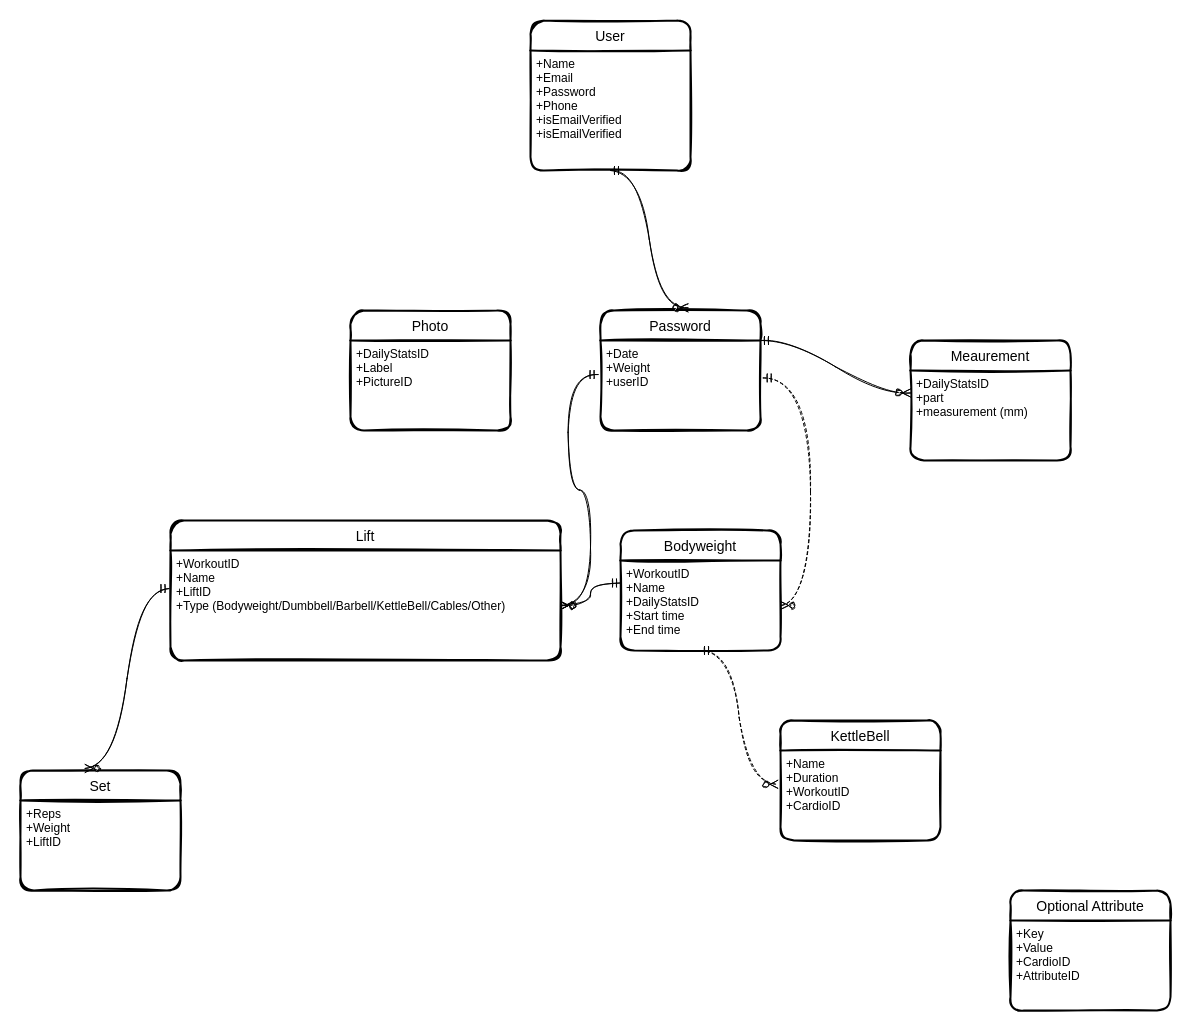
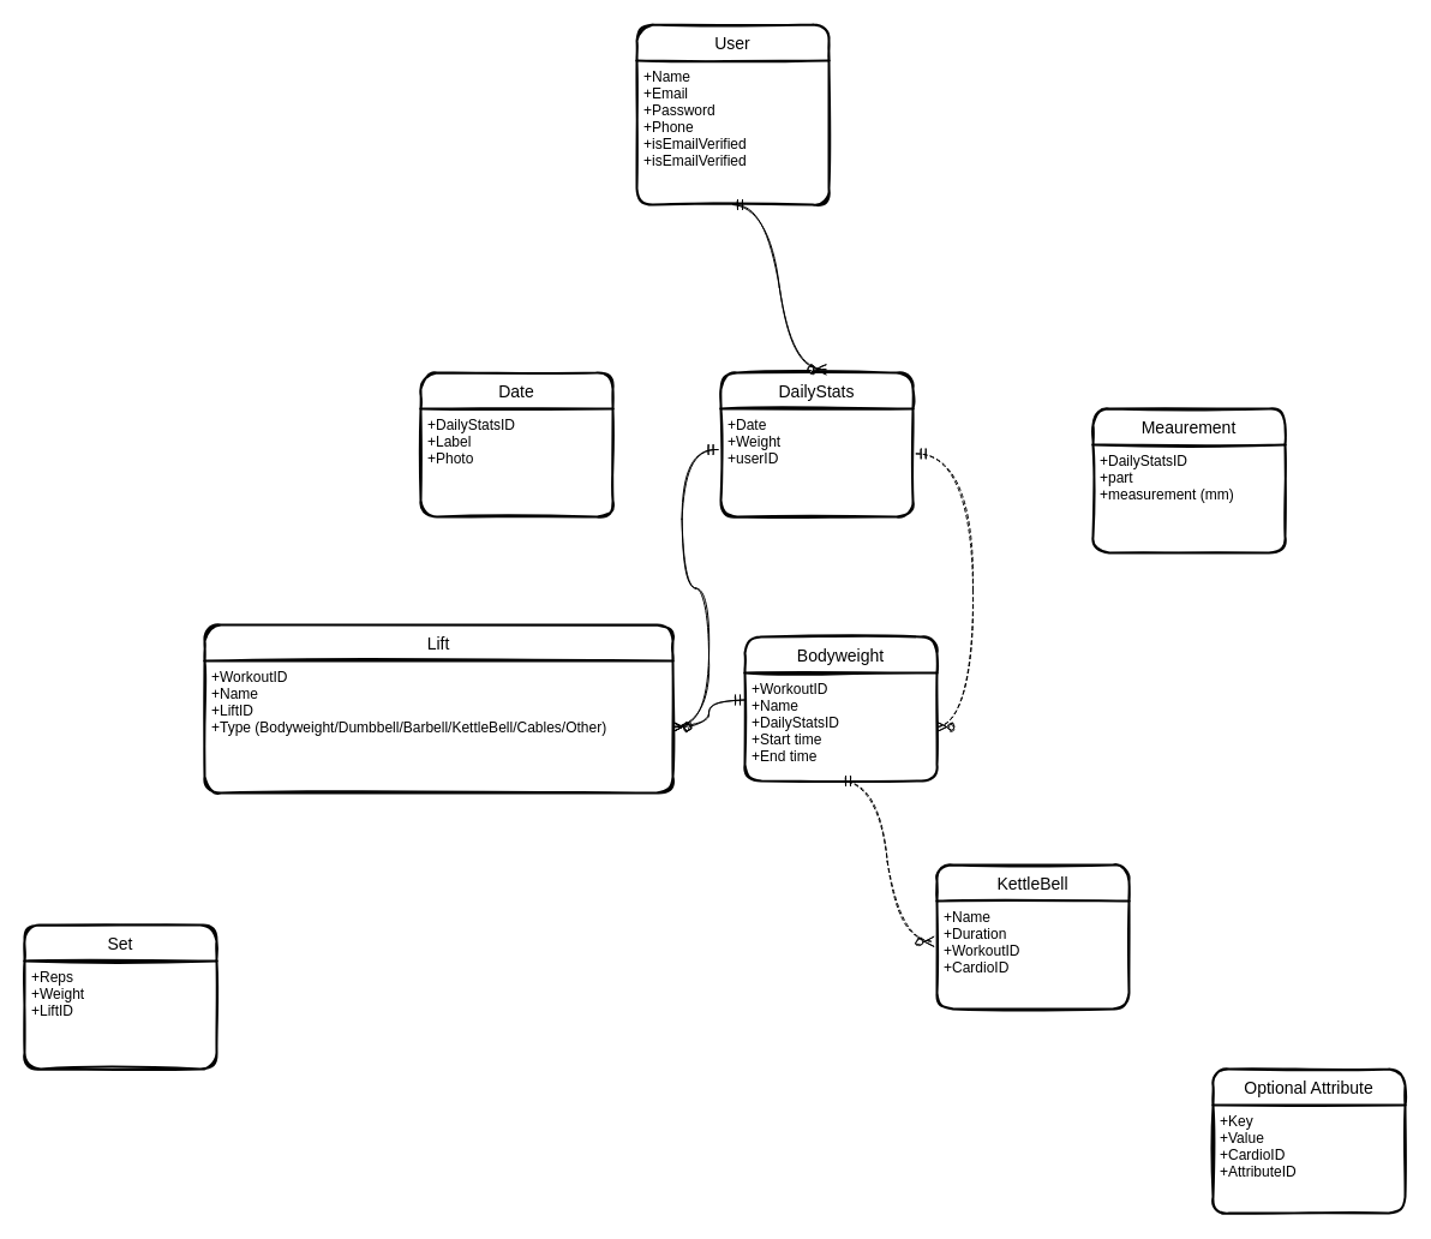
  <mxCell id="0" />
  <mxCell id="1" parent="0" />
  <mxCell id="2" value="Lift" style="swimlane;childLayout=stackLayout;horizontal=1;startSize=30;horizontalStack=0;rounded=1;fontSize=14;fontStyle=0;strokeWidth=2;resizeParent=0;resizeLast=1;shadow=0;dashed=0;align=center;sketch=1;" parent="1" vertex="1"><mxGeometry x="170" y="520" width="390" height="140" as="geometry" /></mxCell>
  <mxCell id="3" value="+WorkoutID&#10;+Name&#10;+LiftID&#10;+Type (Bodyweight/Dumbbell/Barbell/KettleBell/Cables/Other)" style="align=left;strokeColor=none;fillColor=none;spacingLeft=4;fontSize=12;verticalAlign=top;resizable=0;rotatable=0;part=1;rounded=1;sketch=1;" parent="2" vertex="1"><mxGeometry y="30" width="390" height="110" as="geometry" /></mxCell>
  <mxCell id="4" value="Set" style="swimlane;childLayout=stackLayout;horizontal=1;startSize=30;horizontalStack=0;rounded=1;fontSize=14;fontStyle=0;strokeWidth=2;resizeParent=0;resizeLast=1;shadow=0;dashed=0;align=center;sketch=1;" parent="1" vertex="1"><mxGeometry x="20" y="770" width="160" height="120" as="geometry" /></mxCell>
  <mxCell id="5" value="+Reps&#10;+Weight&#10;+LiftID" style="align=left;strokeColor=none;fillColor=none;spacingLeft=4;fontSize=12;verticalAlign=top;resizable=0;rotatable=0;part=1;rounded=1;sketch=1;" parent="4" vertex="1"><mxGeometry y="30" width="160" height="90" as="geometry" /></mxCell>
  <mxCell id="6" value="Bodyweight" style="swimlane;childLayout=stackLayout;horizontal=1;startSize=30;horizontalStack=0;rounded=1;fontSize=14;fontStyle=0;strokeWidth=2;resizeParent=0;resizeLast=1;shadow=0;dashed=0;align=center;sketch=1;" parent="1" vertex="1"><mxGeometry x="620" width="160" height="120" as="geometry" y="530" /></mxCell>
  <mxCell id="7" value="+WorkoutID&#10;+Name&#10;+DailyStatsID&#10;+Start time&#10;+End time" style="align=left;strokeColor=none;fillColor=none;spacingLeft=4;fontSize=12;verticalAlign=top;resizable=0;rotatable=0;part=1;rounded=1;sketch=1;" parent="6" vertex="1"><mxGeometry y="30" width="160" height="90" as="geometry" /></mxCell>
  <mxCell id="8" value="" style="edgeStyle=entityRelationEdgeStyle;fontSize=12;html=1;endArrow=ERzeroToMany;startArrow=ERmandOne;rounded=1;exitX=1.017;exitY=0.416;exitDx=0;exitDy=0;exitPerimeter=0;curved=1;sketch=1;dashed=1;" parent="1" source="10" target="7" edge="1"><mxGeometry width="100" height="100" relative="1" as="geometry"><mxPoint x="740" y="390" as="sourcePoint" /><mxPoint x="850" y="450" as="targetPoint" /></mxGeometry></mxCell>
- <mxCell id="9" value="Password" style="swimlane;childLayout=stackLayout;horizontal=1;startSize=30;horizontalStack=0;rounded=1;fontSize=14;fontStyle=0;strokeWidth=2;resizeParent=0;resizeLast=1;shadow=0;dashed=0;align=center;sketch=1;" parent="1" vertex="1"><mxGeometry x="600" y="310" width="160" height="120" as="geometry" /></mxCell>
+ <mxCell id="9" value="DailyStats" style="swimlane;childLayout=stackLayout;horizontal=1;startSize=30;horizontalStack=0;rounded=1;fontSize=14;fontStyle=0;strokeWidth=2;resizeParent=0;resizeLast=1;shadow=0;dashed=0;align=center;sketch=1;" parent="1" vertex="1"><mxGeometry x="600" y="310" width="160" height="120" as="geometry" /></mxCell>
  <mxCell id="10" value="+Date&#10;+Weight&#10;+userID" style="align=left;strokeColor=none;fillColor=none;spacingLeft=4;fontSize=12;verticalAlign=top;resizable=0;rotatable=0;part=1;rounded=1;sketch=1;" parent="9" vertex="1"><mxGeometry y="30" width="160" height="90" as="geometry" /></mxCell>
- <mxCell id="11" value="Photo" style="swimlane;childLayout=stackLayout;horizontal=1;startSize=30;horizontalStack=0;rounded=1;fontSize=14;fontStyle=0;strokeWidth=2;resizeParent=0;resizeLast=1;shadow=0;dashed=0;align=center;sketch=1;" parent="1" vertex="1"><mxGeometry x="350" y="310" width="160" height="120" as="geometry" /></mxCell>
- <mxCell id="12" value="+DailyStatsID&#10;+Label&#10;+PictureID" style="align=left;strokeColor=none;fillColor=none;spacingLeft=4;fontSize=12;verticalAlign=top;resizable=0;rotatable=0;part=1;rounded=1;sketch=1;" parent="11" vertex="1"><mxGeometry y="30" width="160" height="90" as="geometry" /></mxCell>
+ <mxCell id="11" value="Date" style="swimlane;childLayout=stackLayout;horizontal=1;startSize=30;horizontalStack=0;rounded=1;fontSize=14;fontStyle=0;strokeWidth=2;resizeParent=0;resizeLast=1;shadow=0;dashed=0;align=center;sketch=1;" parent="1" vertex="1"><mxGeometry x="350" y="310" width="160" height="120" as="geometry" /></mxCell>
+ <mxCell id="12" value="+DailyStatsID&#10;+Label&#10;+Photo" style="align=left;strokeColor=none;fillColor=none;spacingLeft=4;fontSize=12;verticalAlign=top;resizable=0;rotatable=0;part=1;rounded=1;sketch=1;" parent="11" vertex="1"><mxGeometry y="30" width="160" height="90" as="geometry" /></mxCell>
  <mxCell id="13" value="" style="edgeStyle=entityRelationEdgeStyle;fontSize=12;html=1;endArrow=ERzeroToMany;startArrow=ERmandOne;rounded=1;exitX=-0.015;exitY=0.378;exitDx=0;exitDy=0;exitPerimeter=0;curved=1;sketch=1;" parent="1" source="10" target="3" edge="1"><mxGeometry width="100" height="100" relative="1" as="geometry"><mxPoint x="572.72" y="380" as="sourcePoint" /><mxPoint x="580" y="597.56" as="targetPoint" /></mxGeometry></mxCell>
  <mxCell id="14" value="KettleBell" style="swimlane;childLayout=stackLayout;horizontal=1;startSize=30;horizontalStack=0;rounded=1;fontSize=14;fontStyle=0;strokeWidth=2;resizeParent=0;resizeLast=1;shadow=0;dashed=0;align=center;sketch=1;" parent="1" vertex="1"><mxGeometry x="780" y="720" width="160" height="120" as="geometry" /></mxCell>
  <mxCell id="15" value="+Name&#10;+Duration&#10;+WorkoutID&#10;+CardioID" style="align=left;strokeColor=none;fillColor=none;spacingLeft=4;fontSize=12;verticalAlign=top;resizable=0;rotatable=0;part=1;rounded=1;sketch=1;" parent="14" vertex="1"><mxGeometry y="30" width="160" height="90" as="geometry" /></mxCell>
  <mxCell id="16" value="" style="edgeStyle=entityRelationEdgeStyle;fontSize=12;html=1;endArrow=ERzeroToMany;startArrow=ERmandOne;rounded=1;exitX=0.5;exitY=1;exitDx=0;exitDy=0;entryX=-0.017;entryY=0.375;entryDx=0;entryDy=0;entryPerimeter=0;curved=1;sketch=1;dashed=1;" parent="1" source="7" target="15" edge="1"><mxGeometry width="100" height="100" relative="1" as="geometry"><mxPoint x="712.72" y="650" as="sourcePoint" /><mxPoint x="730" y="870" as="targetPoint" /></mxGeometry></mxCell>
  <mxCell id="17" value="Optional Attribute" style="swimlane;childLayout=stackLayout;horizontal=1;startSize=30;horizontalStack=0;rounded=1;fontSize=14;fontStyle=0;strokeWidth=2;resizeParent=0;resizeLast=1;shadow=0;dashed=0;align=center;sketch=1;" parent="1" vertex="1"><mxGeometry x="1010" y="890" width="160" height="120" as="geometry" /></mxCell>
  <mxCell id="18" value="+Key&#10;+Value&#10;+CardioID&#10;+AttributeID" style="align=left;strokeColor=none;fillColor=none;spacingLeft=4;fontSize=12;verticalAlign=top;resizable=0;rotatable=0;part=1;rounded=1;sketch=1;" parent="17" vertex="1"><mxGeometry y="30" width="160" height="90" as="geometry" /></mxCell>
  <mxCell id="19" value="" style="edgeStyle=entityRelationEdgeStyle;fontSize=12;html=1;endArrow=ERzeroToMany;startArrow=ERmandOne;rounded=1;entryX=1;entryY=0.5;entryDx=0;entryDy=0;exitX=0;exitY=0.25;exitDx=0;exitDy=0;curved=1;sketch=1;" parent="1" source="7" target="3" edge="1"><mxGeometry width="100" height="100" relative="1" as="geometry"><mxPoint x="460" y="630" as="sourcePoint" /><mxPoint x="560" as="targetPoint" y="530" /></mxGeometry></mxCell>
- <mxCell id="20" value="" style="edgeStyle=entityRelationEdgeStyle;fontSize=12;html=1;endArrow=ERzeroToMany;startArrow=ERmandOne;rounded=1;entryX=0.404;entryY=-0.017;entryDx=0;entryDy=0;exitX=-0.004;exitY=0.346;exitDx=0;exitDy=0;exitPerimeter=0;entryPerimeter=0;curved=1;sketch=1;" parent="1" source="3" target="4" edge="1"><mxGeometry width="100" height="100" relative="1" as="geometry"><mxPoint x="470" y="760" as="sourcePoint" /><mxPoint x="420" y="932.5" as="targetPoint" /></mxGeometry></mxCell>
  <mxCell id="21" value="User" style="swimlane;childLayout=stackLayout;horizontal=1;startSize=30;horizontalStack=0;rounded=1;fontSize=14;fontStyle=0;strokeWidth=2;resizeParent=0;resizeLast=1;shadow=0;dashed=0;align=center;sketch=1;" parent="1" vertex="1"><mxGeometry x="530" y="20" width="160" height="150" as="geometry" /></mxCell>
  <mxCell id="22" value="+Name&#10;+Email&#10;+Password&#10;+Phone&#10;+isEmailVerified&#10;+isEmailVerified" style="align=left;strokeColor=none;fillColor=none;spacingLeft=4;fontSize=12;verticalAlign=top;resizable=0;rotatable=0;part=1;rounded=1;sketch=1;" parent="21" vertex="1"><mxGeometry y="30" width="160" height="120" as="geometry" /></mxCell>
  <mxCell id="23" value="" style="edgeStyle=entityRelationEdgeStyle;fontSize=12;html=1;endArrow=ERzeroToMany;startArrow=ERmandOne;entryX=0.547;entryY=-0.022;entryDx=0;entryDy=0;entryPerimeter=0;exitX=0.5;exitY=1;exitDx=0;exitDy=0;sketch=1;curved=1;" parent="1" source="22" target="9" edge="1"><mxGeometry width="100" height="100" relative="1" as="geometry"><mxPoint x="315" y="210" as="sourcePoint" /><mxPoint x="415" y="110" as="targetPoint" /></mxGeometry></mxCell>
  <mxCell id="24" value="Meaurement" style="swimlane;childLayout=stackLayout;horizontal=1;startSize=30;horizontalStack=0;rounded=1;fontSize=14;fontStyle=0;strokeWidth=2;resizeParent=0;resizeLast=1;shadow=0;dashed=0;align=center;sketch=1;" parent="1" vertex="1"><mxGeometry x="910" y="340" width="160" height="120" as="geometry" /></mxCell>
  <mxCell id="25" value="+DailyStatsID&#10;+part&#10;+measurement (mm)" style="align=left;strokeColor=none;fillColor=none;spacingLeft=4;fontSize=12;verticalAlign=top;resizable=0;rotatable=0;part=1;rounded=1;sketch=1;" parent="24" vertex="1"><mxGeometry y="30" width="160" height="90" as="geometry" /></mxCell>
- <mxCell id="26" value="" style="edgeStyle=entityRelationEdgeStyle;fontSize=12;html=1;endArrow=ERzeroToMany;startArrow=ERmandOne;rounded=1;exitX=1;exitY=0;exitDx=0;exitDy=0;curved=1;sketch=1;entryX=0;entryY=0.25;entryDx=0;entryDy=0;" parent="1" source="10" target="25" edge="1"><mxGeometry width="100" height="100" relative="1" as="geometry"><mxPoint x="832.72" y="360" as="sourcePoint" /><mxPoint x="840" y="587.56" as="targetPoint" /></mxGeometry></mxCell>
